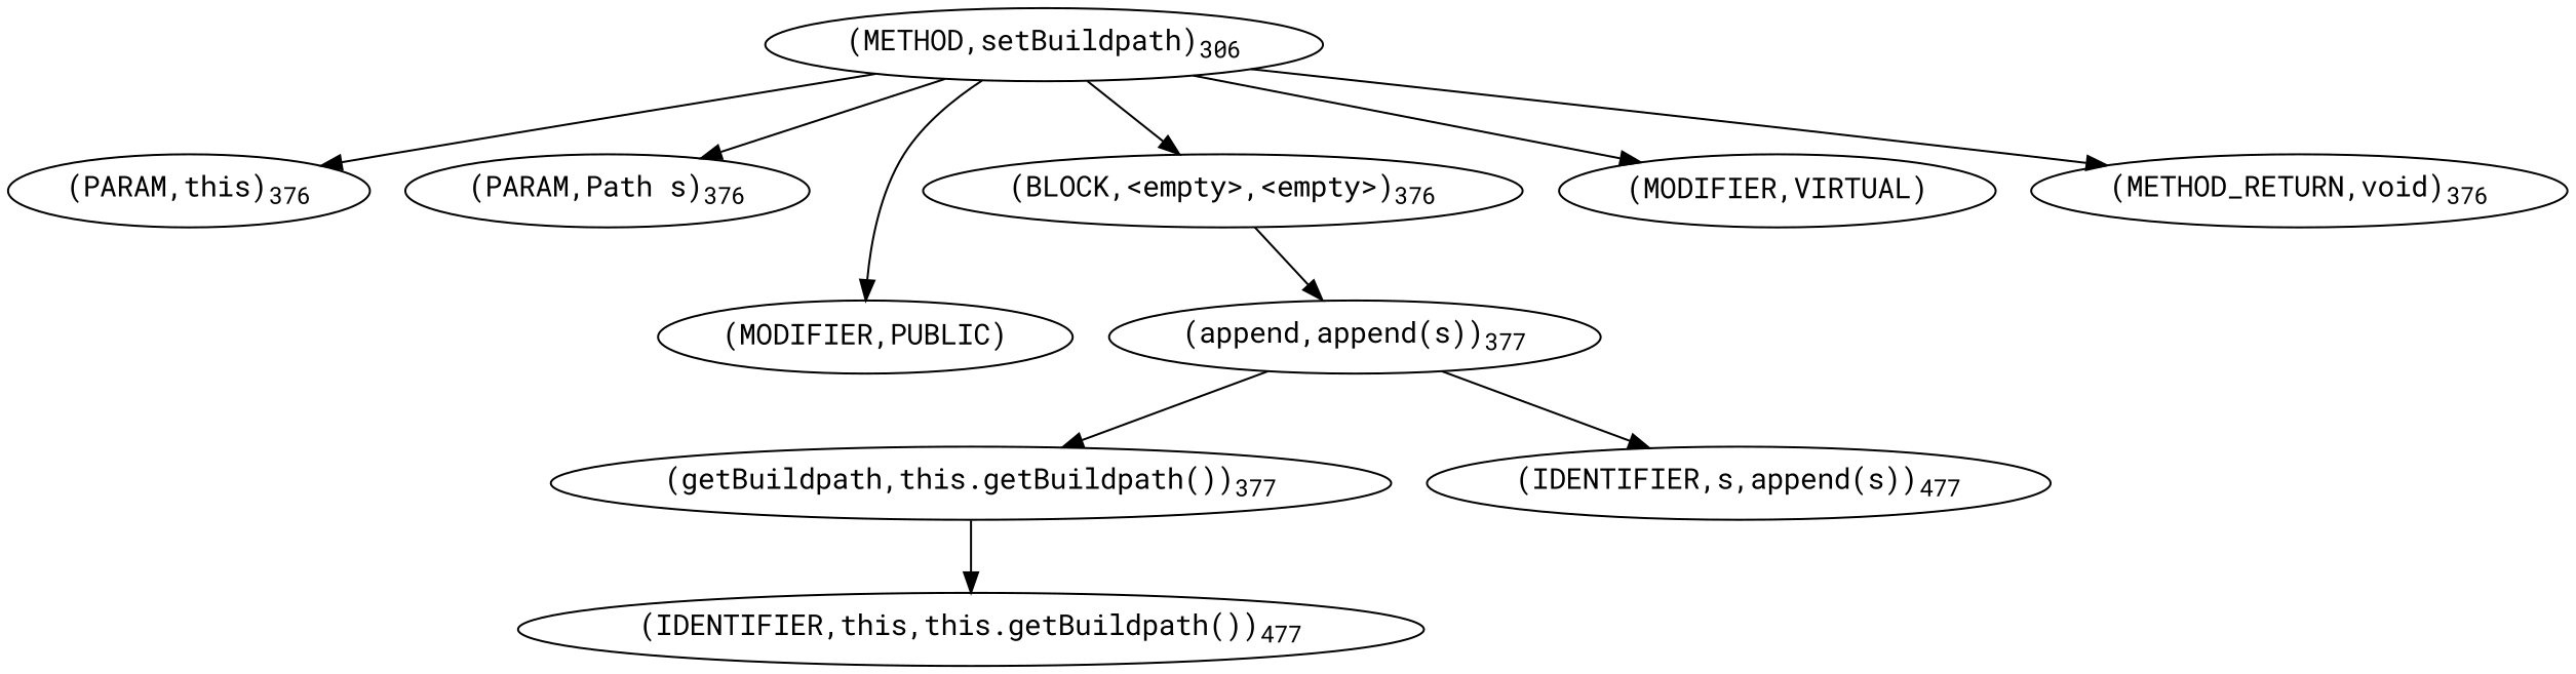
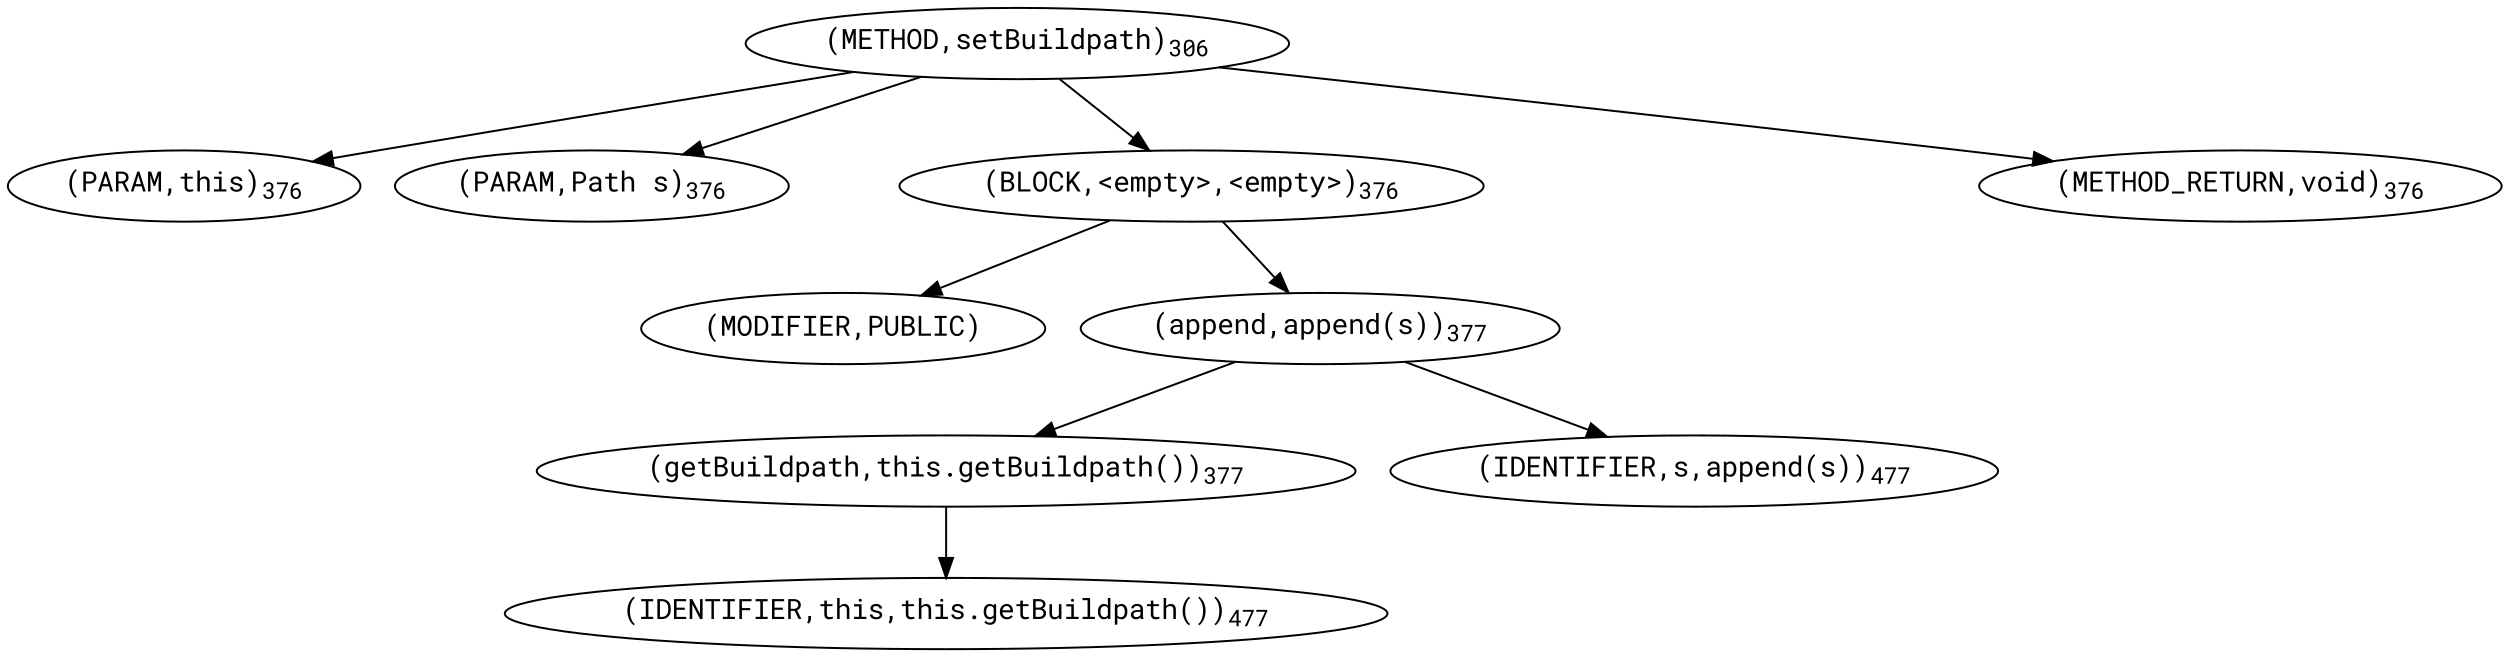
  digraph {
    fontname="Roboto Mono"
    node [fontname="Roboto Mono"]
    edge [fontname="Roboto Mono"]
    n1 [label=<(METHOD,setBuildpath)<SUB>306</SUB>>]
    n2 [label=<(PARAM,this)<SUB>376</SUB>>]
    n3 [label=<(PARAM,Path s)<SUB>376</SUB>>]
    n4 [label=<(BLOCK,&lt;empty&gt;,&lt;empty&gt;)<SUB>376</SUB>>]
    n5 [label=<(MODIFIER,PUBLIC)>]
-   n6 [label=<(MODIFIER,VIRTUAL)>]
    n7 [label=<(METHOD_RETURN,void)<SUB>376</SUB>>]
    n8 [label=<(append,append(s))<SUB>377</SUB>>]
    n9 [label=<(getBuildpath,this.getBuildpath())<SUB>377</SUB>>]
    n10 [label=<(IDENTIFIER,s,append(s))<SUB>477</SUB>>]
    n11 [label=<(IDENTIFIER,this,this.getBuildpath())<SUB>477</SUB>>]
    n1 -> n2
    n1 -> n3
    n1 -> n4
-   n1 -> n5
-   n1 -> n6
+   n4 -> n5
    n1 -> n7
    n4 -> n8
    n8 -> n9
    n8 -> n10
    n9 -> n11
  }
